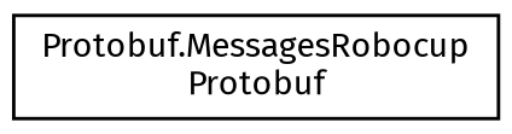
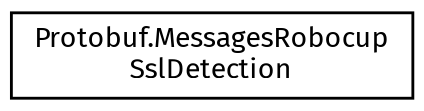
  digraph {
    rankdir=LR
    fontname="Fira Sans"
-   n1 [color=black fillcolor=white fontname="Fira Sans" fontsize=10 height=0.2 label="Protobuf.MessagesRobocup\lProtobuf" shape=record style=filled width=0.4]
+   n1 [color=black fillcolor=white fontname="Fira Sans" fontsize=10 height=0.2 label="Protobuf.MessagesRobocup\lSslDetection" shape=record style=filled width=0.4]
  }
